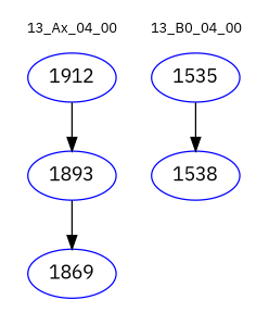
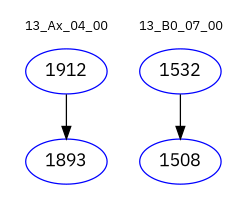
  digraph {
    fontname="IBM Plex Sans"
    node [color=blue fontname="IBM Plex Sans"]
    edge [color=black fontname="IBM Plex Sans"]
    n1 [label=1893]
    n2 [label=1912]
-   n3 [label=1869]
-   n4 [label=1535]
-   n5 [label=1538]
+   n4 [label=1532]
+   n5 [label=1508]
    subgraph cluster_1 {
      color=white
      fontsize=10
      label="13_Ax_04_00"
      n1
      n2
-     n3
    }
    subgraph cluster_2 {
      color=white
      fontsize=10
-     label="13_B0_04_00"
+     label="13_B0_07_00"
      n4
      n5
    }
-   n1 -> n3
    n2 -> n1
    n4 -> n5
  }
